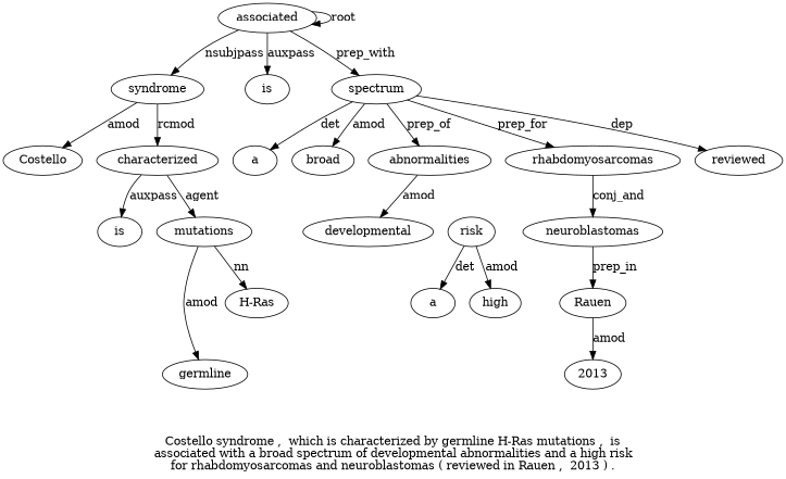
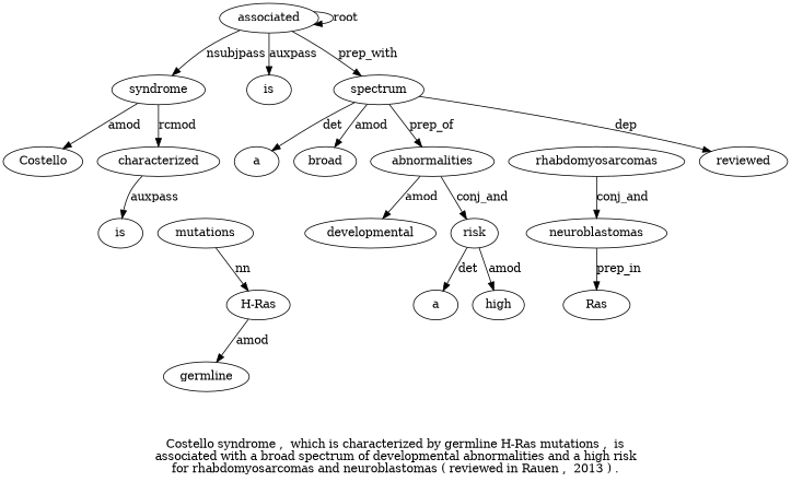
  digraph {
    label="Costello syndrome ,  which is characterized by germline H-Ras mutations ,  is\nassociated with a broad spectrum of developmental abnormalities and a high risk\nfor rhabdomyosarcomas and neuroblastomas ( reviewed in Rauen ,  2013 ) ."
    node [fillcolor=white style=filled]
    n1 [label=syndrome]
    n2 [label=Costello]
    n3 [label=characterized]
    n4 [label=is]
    n5 [label=mutations]
    n6 [label=associated]
    n7 [label=is]
    n8 [label=spectrum]
    n9 [label=a]
    n10 [label=broad]
    n11 [label=abnormalities]
    n12 [label=rhabdomyosarcomas]
    n13 [label=reviewed]
    n14 [label=germline]
    n15 [label="H-Ras"]
    n16 [label=developmental]
    n17 [label=risk]
    n18 [label=neuroblastomas]
    n19 [label=a]
    n20 [label=high]
-   n21 [label=Rauen]
-   n22 [label=2013]
+   n21 [label=Ras]
    n1 -> n2 [label=amod]
    n1 -> n3 [label=rcmod]
    n3 -> n4 [label=auxpass]
-   n3 -> n5 [label=agent]
-   n5 -> n14 [label=amod]
+   n15 -> n14 [label=amod]
    n5 -> n15 [label=nn]
    n6 -> n1 [label=nsubjpass]
    n6 -> n6 [label=root]
    n6 -> n7 [label=auxpass]
    n6 -> n8 [label=prep_with]
    n8 -> n9 [label=det]
    n8 -> n10 [label=amod]
    n8 -> n11 [label=prep_of]
-   n8 -> n12 [label=prep_for]
    n8 -> n13 [label=dep]
    n11 -> n16 [label=amod]
+   n11 -> n17 [label=conj_and]
    n12 -> n18 [label=conj_and]
    n17 -> n19 [label=det]
    n17 -> n20 [label=amod]
    n18 -> n21 [label=prep_in]
-   n21 -> n22 [label=amod]
  }
